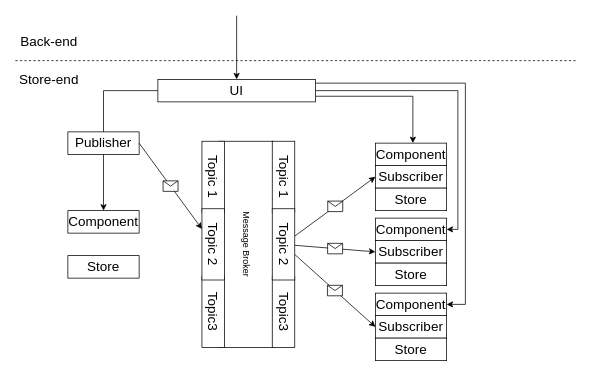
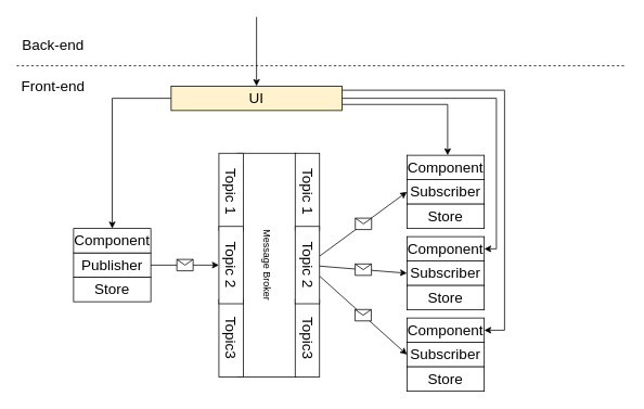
  <mxCell id="0" />
  <mxCell id="1" parent="0" />
  <mxCell id="2" value="" style="endArrow=none;dashed=1;html=1;rounded=0;" parent="1" edge="1"><mxGeometry width="50" height="50" relative="1" as="geometry"><mxPoint x="20" y="80" as="sourcePoint" /><mxPoint x="770" y="80" as="targetPoint" /></mxGeometry></mxCell>
  <mxCell id="3" value="Back-end" style="text;html=1;strokeColor=none;fillColor=none;align=center;verticalAlign=middle;whiteSpace=wrap;rounded=0;fontSize=18;" parent="1" vertex="1"><mxGeometry x="20" y="40" width="90" height="30" as="geometry" /></mxCell>
  <mxCell id="4" value="" style="endArrow=classic;html=1;rounded=0;fontSize=18;" parent="1" target="9" edge="1"><mxGeometry width="50" height="50" relative="1" as="geometry"><mxPoint x="315" y="20" as="sourcePoint" /><mxPoint x="340" y="110" as="targetPoint" /></mxGeometry></mxCell>
  <mxCell id="5" style="edgeStyle=orthogonalEdgeStyle;rounded=0;orthogonalLoop=1;jettySize=auto;html=1;" parent="1" source="9" target="13" edge="1"><mxGeometry relative="1" as="geometry"><mxPoint x="155" y="390" as="targetPoint" /><Array as="points"><mxPoint x="610" y="120" /><mxPoint x="610" y="305" /></Array></mxGeometry></mxCell>
  <mxCell id="6" style="edgeStyle=orthogonalEdgeStyle;rounded=0;orthogonalLoop=1;jettySize=auto;html=1;" parent="1" source="9" target="16" edge="1"><mxGeometry relative="1" as="geometry" /></mxCell>
  <mxCell id="7" style="edgeStyle=orthogonalEdgeStyle;rounded=0;orthogonalLoop=1;jettySize=auto;html=1;" parent="1" source="9" target="22" edge="1"><mxGeometry relative="1" as="geometry"><Array as="points"><mxPoint x="620" y="110" /><mxPoint x="620" y="405" /></Array></mxGeometry></mxCell>
  <mxCell id="8" style="edgeStyle=orthogonalEdgeStyle;rounded=0;orthogonalLoop=1;jettySize=auto;html=1;exitX=1;exitY=0.75;exitDx=0;exitDy=0;" parent="1" source="9" target="19" edge="1"><mxGeometry relative="1" as="geometry"><Array as="points"><mxPoint x="550" y="128" /></Array></mxGeometry></mxCell>
- <mxCell id="9" value="UI" style="rounded=0;whiteSpace=wrap;html=1;fontSize=18;" parent="1" vertex="1"><mxGeometry x="210" y="105" width="210" height="30" as="geometry" /></mxCell>
- <mxCell id="10" value="Store-end" style="text;html=1;strokeColor=none;fillColor=none;align=center;verticalAlign=middle;whiteSpace=wrap;rounded=0;fontSize=18;" parent="1" vertex="1"><mxGeometry x="20" y="90" width="90" height="30" as="geometry" /></mxCell>
+ <mxCell id="9" value="UI" style="rounded=0;whiteSpace=wrap;html=1;fontSize=18;fillColor=#fff2cc;" parent="1" vertex="1"><mxGeometry x="210" y="105" width="210" height="30" as="geometry" /></mxCell>
+ <mxCell id="10" value="Front-end" style="text;html=1;strokeColor=none;fillColor=none;align=center;verticalAlign=middle;whiteSpace=wrap;rounded=0;fontSize=18;" parent="1" vertex="1"><mxGeometry x="20" y="90" width="90" height="30" as="geometry" /></mxCell>
  <mxCell id="11" value="Subscriber" style="rounded=0;whiteSpace=wrap;html=1;fontSize=18;" parent="1" vertex="1"><mxGeometry x="500" y="320" width="95" height="30" as="geometry" /></mxCell>
  <mxCell id="12" value="Store" style="rounded=0;whiteSpace=wrap;html=1;fontSize=18;" parent="1" vertex="1"><mxGeometry x="500" y="350" width="95" height="30" as="geometry" /></mxCell>
  <mxCell id="13" value="Component" style="rounded=0;whiteSpace=wrap;html=1;fontSize=18;" parent="1" vertex="1"><mxGeometry x="500" y="290" width="95" height="30" as="geometry" /></mxCell>
- <mxCell id="14" value="Publisher" style="rounded=0;whiteSpace=wrap;html=1;fontSize=18;" parent="1" vertex="1"><mxGeometry x="90" y="175" width="95" height="30" as="geometry" /></mxCell>
+ <mxCell id="14" value="Publisher" style="rounded=0;whiteSpace=wrap;html=1;fontSize=18;" parent="1" vertex="1"><mxGeometry x="90" y="310" width="95" height="30" as="geometry" /></mxCell>
  <mxCell id="15" value="Store" style="rounded=0;whiteSpace=wrap;html=1;fontSize=18;" parent="1" vertex="1"><mxGeometry x="90" y="340" width="95" height="30" as="geometry" /></mxCell>
  <mxCell id="16" value="Component" style="rounded=0;whiteSpace=wrap;html=1;fontSize=18;" parent="1" vertex="1"><mxGeometry x="90" y="280" width="95" height="30" as="geometry" /></mxCell>
  <mxCell id="17" value="Subscriber" style="rounded=0;whiteSpace=wrap;html=1;fontSize=18;" parent="1" vertex="1"><mxGeometry x="500" y="220" width="95" height="30" as="geometry" /></mxCell>
  <mxCell id="18" value="Store" style="rounded=0;whiteSpace=wrap;html=1;fontSize=18;" parent="1" vertex="1"><mxGeometry x="500" y="250" width="95" height="30" as="geometry" /></mxCell>
  <mxCell id="19" value="Component" style="rounded=0;whiteSpace=wrap;html=1;fontSize=18;" parent="1" vertex="1"><mxGeometry x="500" y="190" width="95" height="30" as="geometry" /></mxCell>
  <mxCell id="20" value="Subscriber" style="rounded=0;whiteSpace=wrap;html=1;fontSize=18;" parent="1" vertex="1"><mxGeometry x="500" y="420" width="95" height="30" as="geometry" /></mxCell>
  <mxCell id="21" value="Store" style="rounded=0;whiteSpace=wrap;html=1;fontSize=18;" parent="1" vertex="1"><mxGeometry x="500" y="450" width="95" height="30" as="geometry" /></mxCell>
  <mxCell id="22" value="Component" style="rounded=0;whiteSpace=wrap;html=1;fontSize=18;" parent="1" vertex="1"><mxGeometry x="500" y="390" width="95" height="30" as="geometry" /></mxCell>
  <mxCell id="23" value="Message Broker" style="rounded=0;whiteSpace=wrap;html=1;direction=west;rotation=90;" parent="1" vertex="1"><mxGeometry x="190" y="288.75" width="275" height="72.5" as="geometry" /></mxCell>
  <mxCell id="24" value="Topic 1" style="rounded=0;whiteSpace=wrap;html=1;fontSize=18;rotation=90;" parent="1" vertex="1"><mxGeometry x="236.25" y="220" width="95" height="30" as="geometry" /></mxCell>
  <mxCell id="25" value="Topic3" style="rounded=0;whiteSpace=wrap;html=1;fontSize=18;rotation=90;" parent="1" vertex="1"><mxGeometry x="236.25" y="400" width="95" height="30" as="geometry" /></mxCell>
  <mxCell id="26" value="Topic 2" style="rounded=0;whiteSpace=wrap;html=1;fontSize=18;rotation=90;" parent="1" vertex="1"><mxGeometry x="236.25" y="310" width="95" height="30" as="geometry" /></mxCell>
  <mxCell id="27" value="" style="endArrow=classic;html=1;rounded=0;entryX=0;entryY=0.5;entryDx=0;entryDy=0;" parent="1" source="37" target="20" edge="1"><mxGeometry relative="1" as="geometry"><mxPoint x="400" y="330" as="sourcePoint" /><mxPoint x="500" y="330" as="targetPoint" /></mxGeometry></mxCell>
  <mxCell id="28" value="" style="shape=message;html=1;outlineConnect=0;" parent="27" vertex="1"><mxGeometry width="20" height="14" relative="1" as="geometry"><mxPoint x="-10" y="-7" as="offset" /></mxGeometry></mxCell>
  <mxCell id="29" value="" style="endArrow=classic;html=1;rounded=0;entryX=0;entryY=0.5;entryDx=0;entryDy=0;" parent="1" source="37" target="17" edge="1"><mxGeometry relative="1" as="geometry"><mxPoint x="400" y="330" as="sourcePoint" /><mxPoint x="500" y="330" as="targetPoint" /></mxGeometry></mxCell>
  <mxCell id="30" value="" style="shape=message;html=1;outlineConnect=0;" parent="29" vertex="1"><mxGeometry width="20" height="14" relative="1" as="geometry"><mxPoint x="-10" y="-7" as="offset" /></mxGeometry></mxCell>
  <mxCell id="31" value="" style="endArrow=classic;html=1;rounded=0;entryX=0;entryY=0.5;entryDx=0;entryDy=0;" parent="1" source="37" target="11" edge="1"><mxGeometry relative="1" as="geometry"><mxPoint x="608.75" y="353.494" as="sourcePoint" /><mxPoint x="372.5" y="329.77" as="targetPoint" /></mxGeometry></mxCell>
  <mxCell id="32" value="" style="shape=message;html=1;outlineConnect=0;" parent="31" vertex="1"><mxGeometry width="20" height="14" relative="1" as="geometry"><mxPoint x="-10" y="-7" as="offset" /></mxGeometry></mxCell>
  <mxCell id="33" value="" style="endArrow=classic;html=1;rounded=0;exitX=1;exitY=0.5;exitDx=0;exitDy=0;" parent="1" source="14" target="26" edge="1"><mxGeometry relative="1" as="geometry"><mxPoint x="440" y="180" as="sourcePoint" /><mxPoint x="540" y="180" as="targetPoint" /></mxGeometry></mxCell>
  <mxCell id="34" value="" style="shape=message;html=1;outlineConnect=0;" parent="33" vertex="1"><mxGeometry width="20" height="14" relative="1" as="geometry"><mxPoint x="-10" y="-7" as="offset" /></mxGeometry></mxCell>
  <mxCell id="35" value="Topic 1" style="rounded=0;whiteSpace=wrap;html=1;fontSize=18;rotation=90;" parent="1" vertex="1"><mxGeometry x="330" y="220" width="95" height="30" as="geometry" /></mxCell>
  <mxCell id="36" value="Topic3" style="rounded=0;whiteSpace=wrap;html=1;fontSize=18;rotation=90;" parent="1" vertex="1"><mxGeometry x="330" y="400" width="95" height="30" as="geometry" /></mxCell>
  <mxCell id="37" value="Topic 2" style="rounded=0;whiteSpace=wrap;html=1;fontSize=18;rotation=90;" parent="1" vertex="1"><mxGeometry x="330" y="310" width="95" height="30" as="geometry" /></mxCell>
